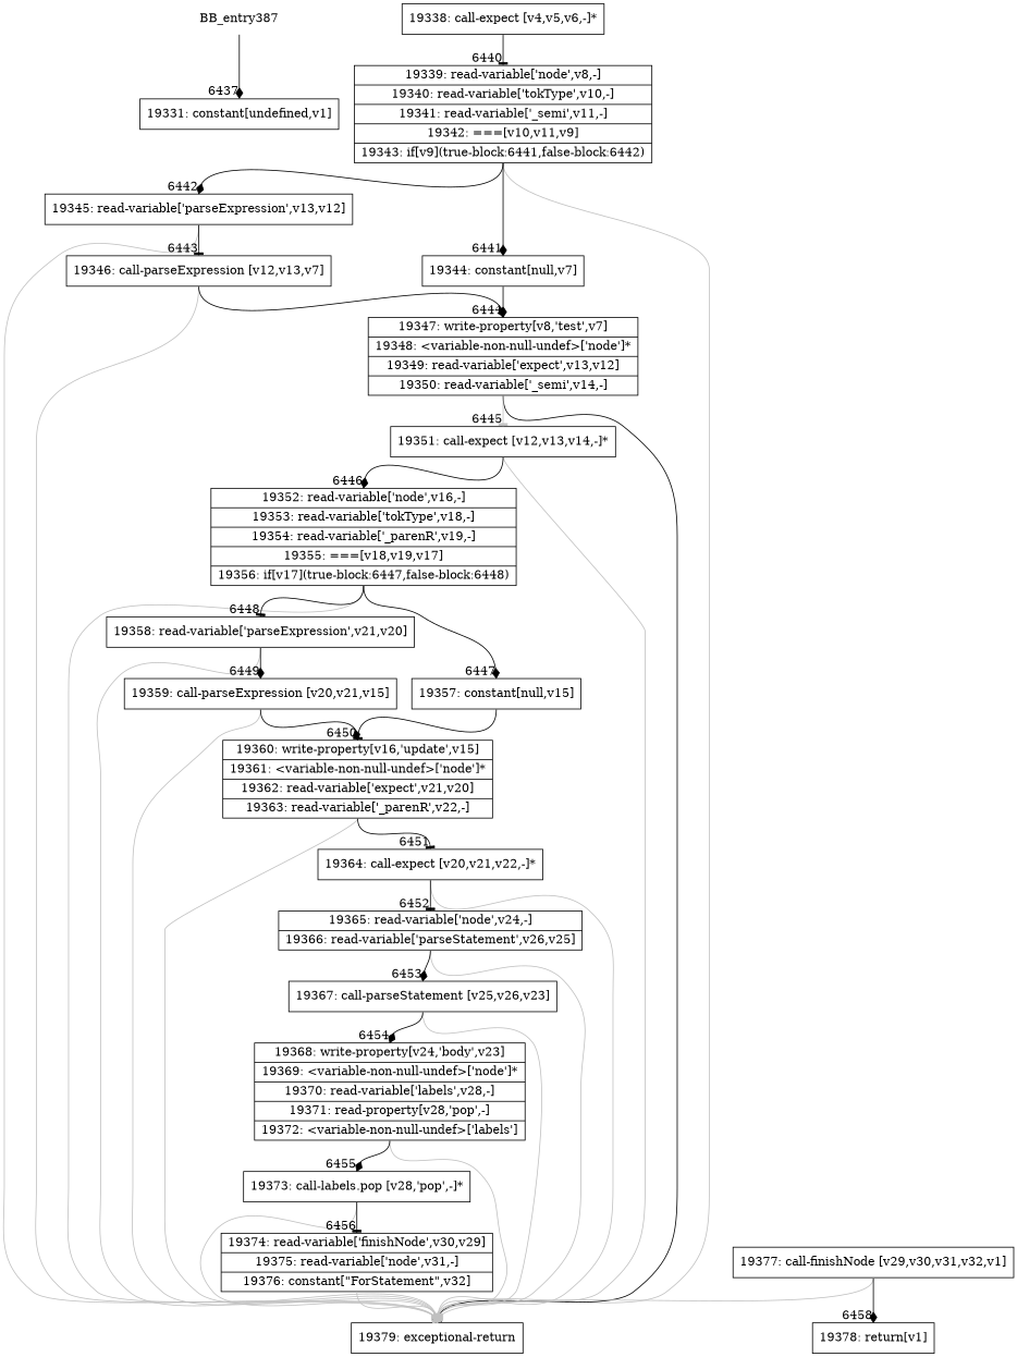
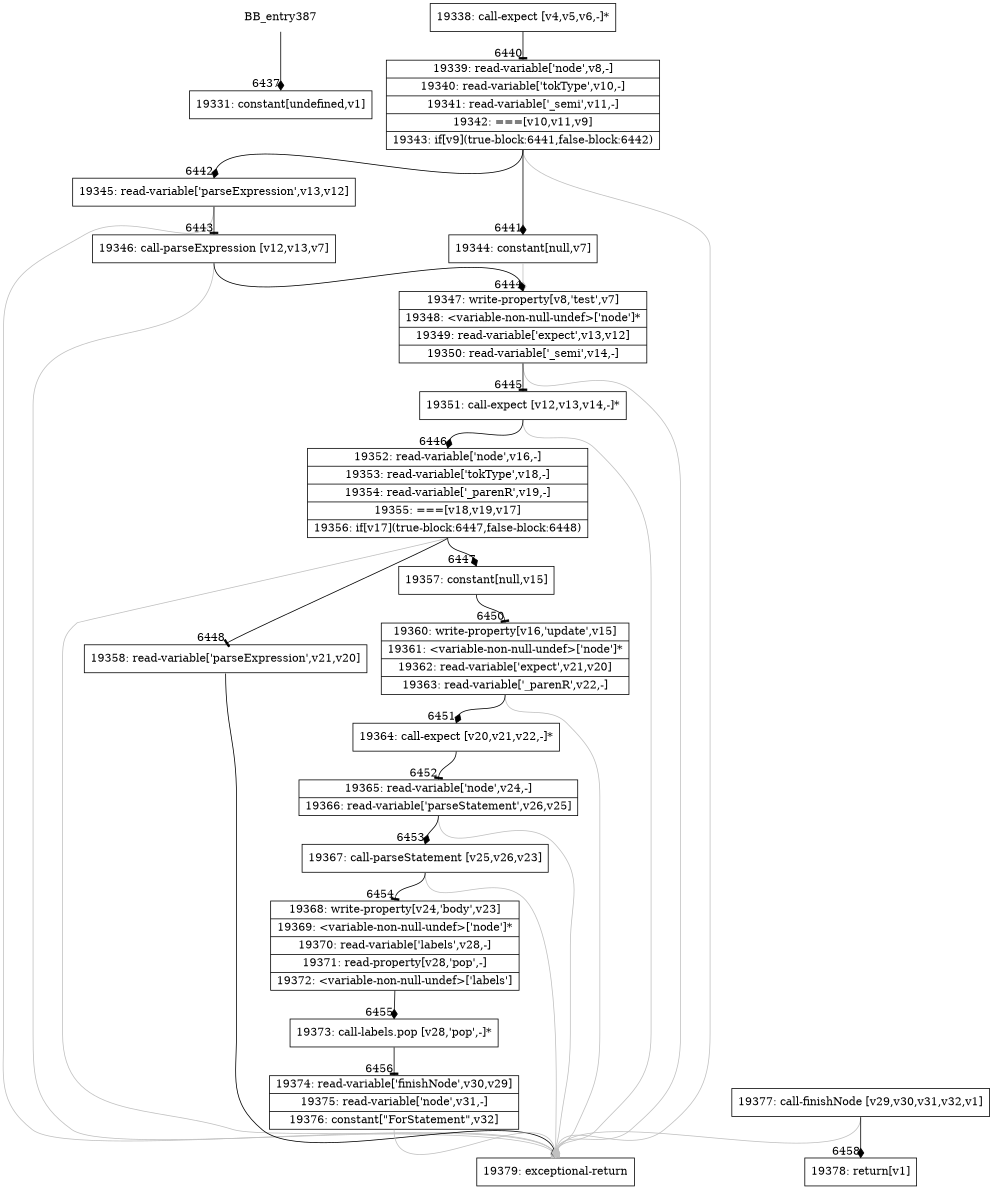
  digraph {
    rankdir=TD
    node [shape=record]
    edge [arrowhead=diamond headport=n tailport=s]
    n1 [label=BB_entry387 shape=none]
    n2 [label="{19331: constant[undefined,v1]}"]
    n3 [label="{19338: call-expect [v4,v5,v6,-]*}"]
    n4 [label="{19339: read-variable['node',v8,-]|19340: read-variable['tokType',v10,-]|19341: read-variable['_semi',v11,-]|19342: ===[v10,v11,v9]|19343: if[v9](true-block:6441,false-block:6442)}"]
    n5 [label="{19379: exceptional-return}"]
    n6 [label="{19344: constant[null,v7]}"]
    n7 [label="{19345: read-variable['parseExpression',v13,v12]}"]
    n8 [label="{19347: write-property[v8,'test',v7]|19348: \<variable-non-null-undef\>['node']*|19349: read-variable['expect',v13,v12]|19350: read-variable['_semi',v14,-]}"]
    n9 [label="{19346: call-parseExpression [v12,v13,v7]}"]
    n10 [label="{19351: call-expect [v12,v13,v14,-]*}"]
    n11 [label="{19352: read-variable['node',v16,-]|19353: read-variable['tokType',v18,-]|19354: read-variable['_parenR',v19,-]|19355: ===[v18,v19,v17]|19356: if[v17](true-block:6447,false-block:6448)}"]
    n12 [label="{19357: constant[null,v15]}"]
    n13 [label="{19358: read-variable['parseExpression',v21,v20]}"]
    n14 [label="{19360: write-property[v16,'update',v15]|19361: \<variable-non-null-undef\>['node']*|19362: read-variable['expect',v21,v20]|19363: read-variable['_parenR',v22,-]}"]
-   n15 [label="{19359: call-parseExpression [v20,v21,v15]}"]
    n16 [label="{19364: call-expect [v20,v21,v22,-]*}"]
    n17 [label="{19365: read-variable['node',v24,-]|19366: read-variable['parseStatement',v26,v25]}"]
    n18 [label="{19367: call-parseStatement [v25,v26,v23]}"]
    n19 [label="{19368: write-property[v24,'body',v23]|19369: \<variable-non-null-undef\>['node']*|19370: read-variable['labels',v28,-]|19371: read-property[v28,'pop',-]|19372: \<variable-non-null-undef\>['labels']}"]
    n20 [label="{19373: call-labels.pop [v28,'pop',-]*}"]
    n21 [label="{19374: read-variable['finishNode',v30,v29]|19375: read-variable['node',v31,-]|19376: constant[\"ForStatement\",v32]}"]
    n22 [label="{19377: call-finishNode [v29,v30,v31,v32,v1]}"]
    n23 [label="{19378: return[v1]}"]
    n1 -> n2 [headlabel="    6437"]
    n3 -> n4 [arrowhead=tee headlabel="      6440"]
    n4 -> n5 [arrowhead=tee color=gray]
    n4 -> n6 [headlabel="      6441"]
    n4 -> n7 [headlabel="      6442"]
-   n6 -> n8 [headlabel="      6444"]
+   n6 -> n8 [headlabel="      6444" color=gray]
    n7 -> n5 [color=gray]
    n7 -> n9 [arrowhead=tee headlabel="      6443"]
-   n8 -> n5 [arrowhead=tee color=black]
-   n8 -> n10 [arrowhead=tee headlabel="      6445" color=gray]
+   n8 -> n5 [arrowhead=tee color=gray]
+   n8 -> n10 [arrowhead=tee headlabel="      6445"]
    n9 -> n5 [arrowhead=tee color=gray]
    n9 -> n8
    n10 -> n5 [color=gray]
    n10 -> n11 [headlabel="      6446"]
    n11 -> n5 [arrowhead=tee color=gray]
    n11 -> n12 [headlabel="      6447"]
    n11 -> n13 [arrowhead=tee headlabel="      6448"]
    n12 -> n14 [arrowhead=tee headlabel="      6450"]
-   n13 -> n5 [color=gray]
-   n13 -> n15 [headlabel="      6449"]
+   n13 -> n5 [color=black]
    n14 -> n5 [color=gray]
-   n14 -> n16 [arrowhead=tee headlabel="      6451"]
-   n15 -> n5 [arrowhead=tee color=gray]
-   n15 -> n14
-   n16 -> n5 [color=gray]
+   n14 -> n16 [headlabel="      6451"]
    n16 -> n17 [arrowhead=tee headlabel="      6452"]
    n17 -> n5 [color=gray]
    n17 -> n18 [headlabel="      6453"]
    n18 -> n5 [color=gray]
-   n18 -> n19 [headlabel="      6454"]
-   n19 -> n5 [color=gray]
+   n18 -> n19 [arrowhead=tee headlabel="      6454"]
    n19 -> n20 [headlabel="      6455"]
-   n20 -> n5 [arrowhead=tee color=gray]
    n20 -> n21 [arrowhead=tee headlabel="      6456"]
    n21 -> n5 [color=gray]
    n22 -> n5 [color=gray]
    n22 -> n23 [headlabel="      6458"]
  }
